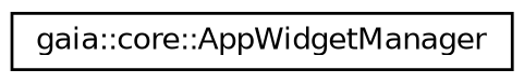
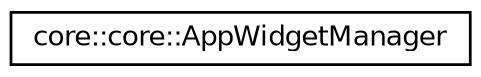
  digraph {
    rankdir=LR
-   n1 [color=black fillcolor=white fontname=Helvetica fontsize=10 height=0.2 label="gaia::core::AppWidgetManager" shape=record style=filled width=0.4]
+   n1 [color=black fillcolor=white fontname=Helvetica fontsize=10 height=0.2 label="core::core::AppWidgetManager" shape=record style=filled width=0.4]
  }
